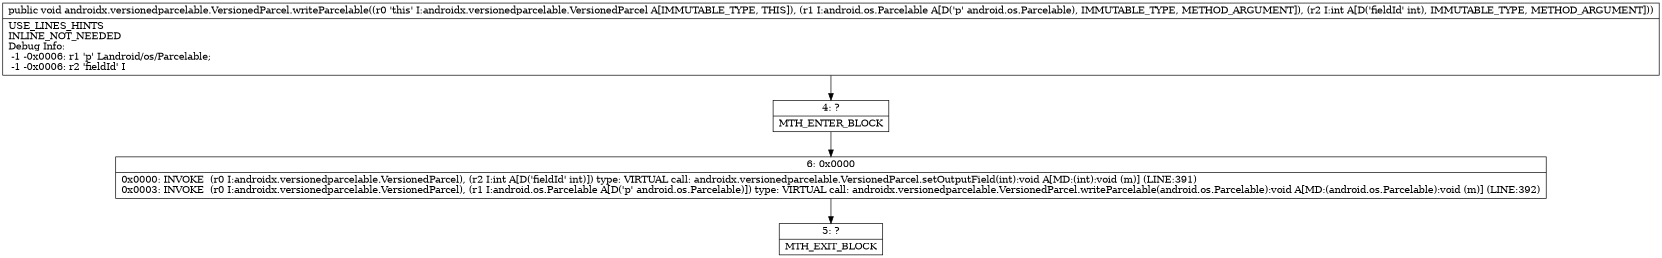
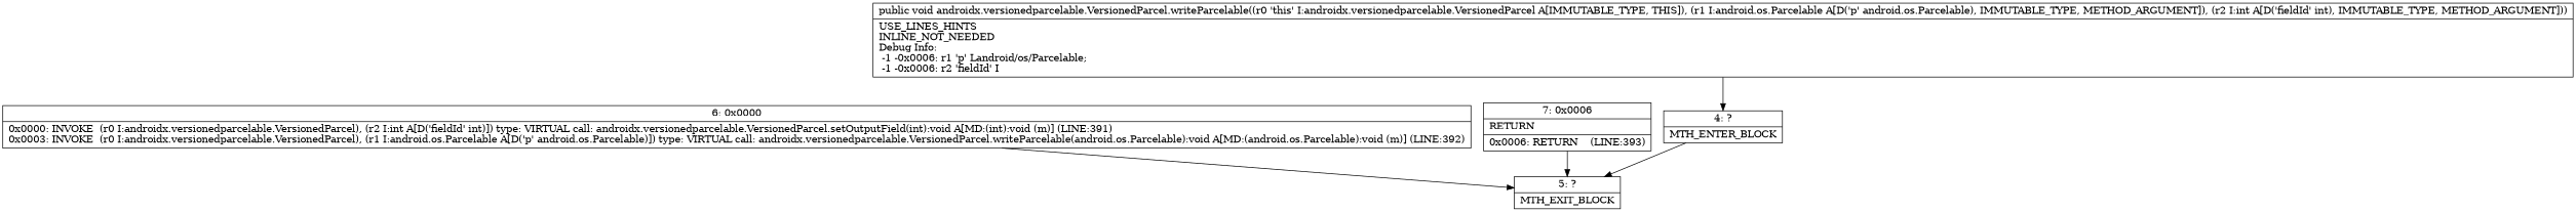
  digraph {
    node [shape=record]
    n1 [label="{4\:\ ?|MTH_ENTER_BLOCK\l}"]
    n2 [label="{6\:\ 0x0000|0x0000: INVOKE  (r0 I:androidx.versionedparcelable.VersionedParcel), (r2 I:int A[D('fieldId' int)]) type: VIRTUAL call: androidx.versionedparcelable.VersionedParcel.setOutputField(int):void A[MD:(int):void (m)] (LINE:391)\l0x0003: INVOKE  (r0 I:androidx.versionedparcelable.VersionedParcel), (r1 I:android.os.Parcelable A[D('p' android.os.Parcelable)]) type: VIRTUAL call: androidx.versionedparcelable.VersionedParcel.writeParcelable(android.os.Parcelable):void A[MD:(android.os.Parcelable):void (m)] (LINE:392)\l}"]
    n3 [label="{5\:\ ?|MTH_EXIT_BLOCK\l}"]
+   n4 [label="{7\:\ 0x0006|RETURN\l|0x0006: RETURN    (LINE:393)\l}"]
    n5 [label="{public void androidx.versionedparcelable.VersionedParcel.writeParcelable((r0 'this' I:androidx.versionedparcelable.VersionedParcel A[IMMUTABLE_TYPE, THIS]), (r1 I:android.os.Parcelable A[D('p' android.os.Parcelable), IMMUTABLE_TYPE, METHOD_ARGUMENT]), (r2 I:int A[D('fieldId' int), IMMUTABLE_TYPE, METHOD_ARGUMENT]))  | USE_LINES_HINTS\lINLINE_NOT_NEEDED\lDebug Info:\l  \-1 \-0x0006: r1 'p' Landroid\/os\/Parcelable;\l  \-1 \-0x0006: r2 'fieldId' I\l}"]
-   n1 -> n2
+   n1 -> n3
    n2 -> n3
+   n4 -> n3
    n5 -> n1
  }
